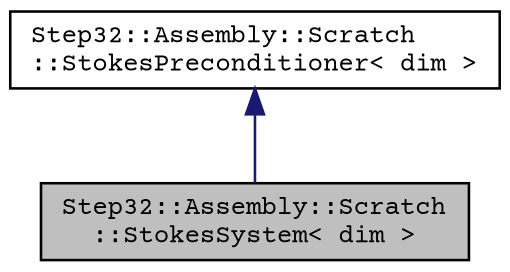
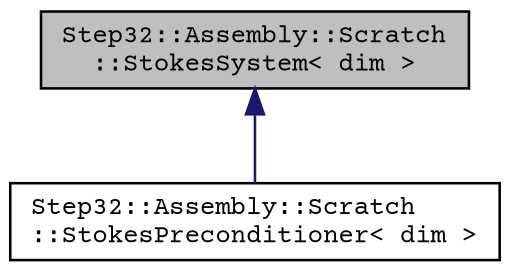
  digraph {
    fontname="Courier Prime"
    node [color=black fontname="Courier Prime" fontsize=10 shape=record style=filled]
    n1 [fillcolor=grey75 fontcolor=black height=0.2 label="Step32::Assembly::Scratch\l::StokesSystem\< dim \>" width=0.4]
    n2 [fillcolor=white height=0.2 label="Step32::Assembly::Scratch\l::StokesPreconditioner\< dim \>" width=0.4]
-   n2 -> n1 [color=midnightblue dir=back fontname="Courier Prime" fontsize=10 labelfontname=Helvetica labelfontsize=10 style=solid]
+   n1 -> n2 [color=midnightblue dir=back fontname="Courier Prime" fontsize=10 labelfontname=Helvetica labelfontsize=10 style=solid]
  }
